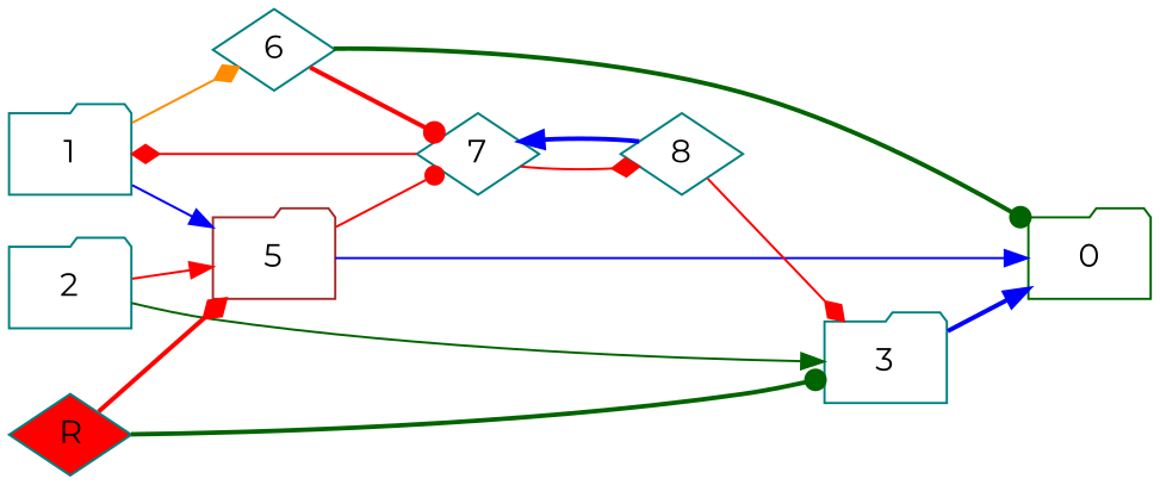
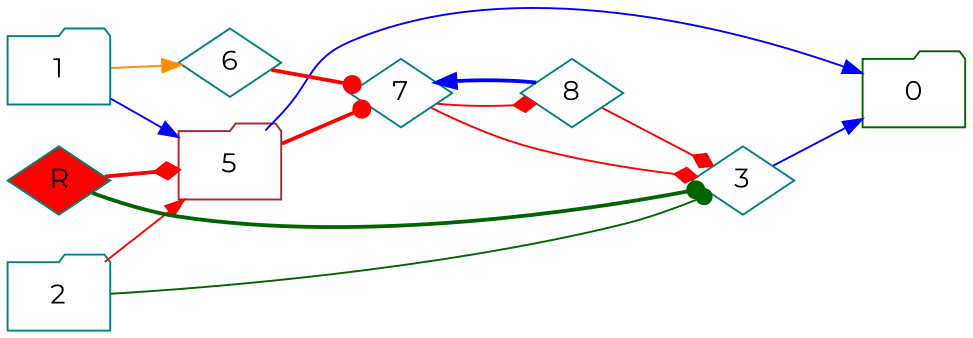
  digraph {
    fontname=Montserrat
    rankdir=LR
    node [color=teal fontname=Montserrat shape=diamond]
    edge [arrowhead=normal color=red fontname=Montserrat style=solid]
    1 [shape=folder]
    5 [color=brown shape=folder]
    6
    n4 [color=darkgreen label=0 shape=folder]
    7
    2 [shape=folder]
-   3 [shape=folder]
+   3
    8
    R [fillcolor="#ff0000" style=filled]
    1 -> 5 [color=blue]
-   1 -> 6 [arrowhead=diamond color=darkorange]
+   1 -> 6 [color=darkorange]
    5 -> n4 [color=blue]
-   5 -> 7 [arrowhead=dot]
-   6 -> n4 [arrowhead=dot color=darkgreen style=bold]
+   5 -> 7 [arrowhead=dot style=bold]
    6 -> 7 [arrowhead=dot style=bold]
-   7 -> 1 [arrowhead=diamond]
+   7 -> 3 [arrowhead=diamond]
    7 -> 8 [arrowhead=diamond]
    2 -> 5
-   2 -> 3 [color=darkgreen]
-   3 -> n4 [color=blue style=bold]
+   2 -> 3 [arrowhead=dot color=darkgreen]
+   3 -> n4 [color=blue]
    8 -> 7 [color=blue style=bold]
    8 -> 3 [arrowhead=diamond]
    R -> 5 [arrowhead=diamond style=bold]
    R -> 3 [arrowhead=dot color=darkgreen style=bold]
  }
